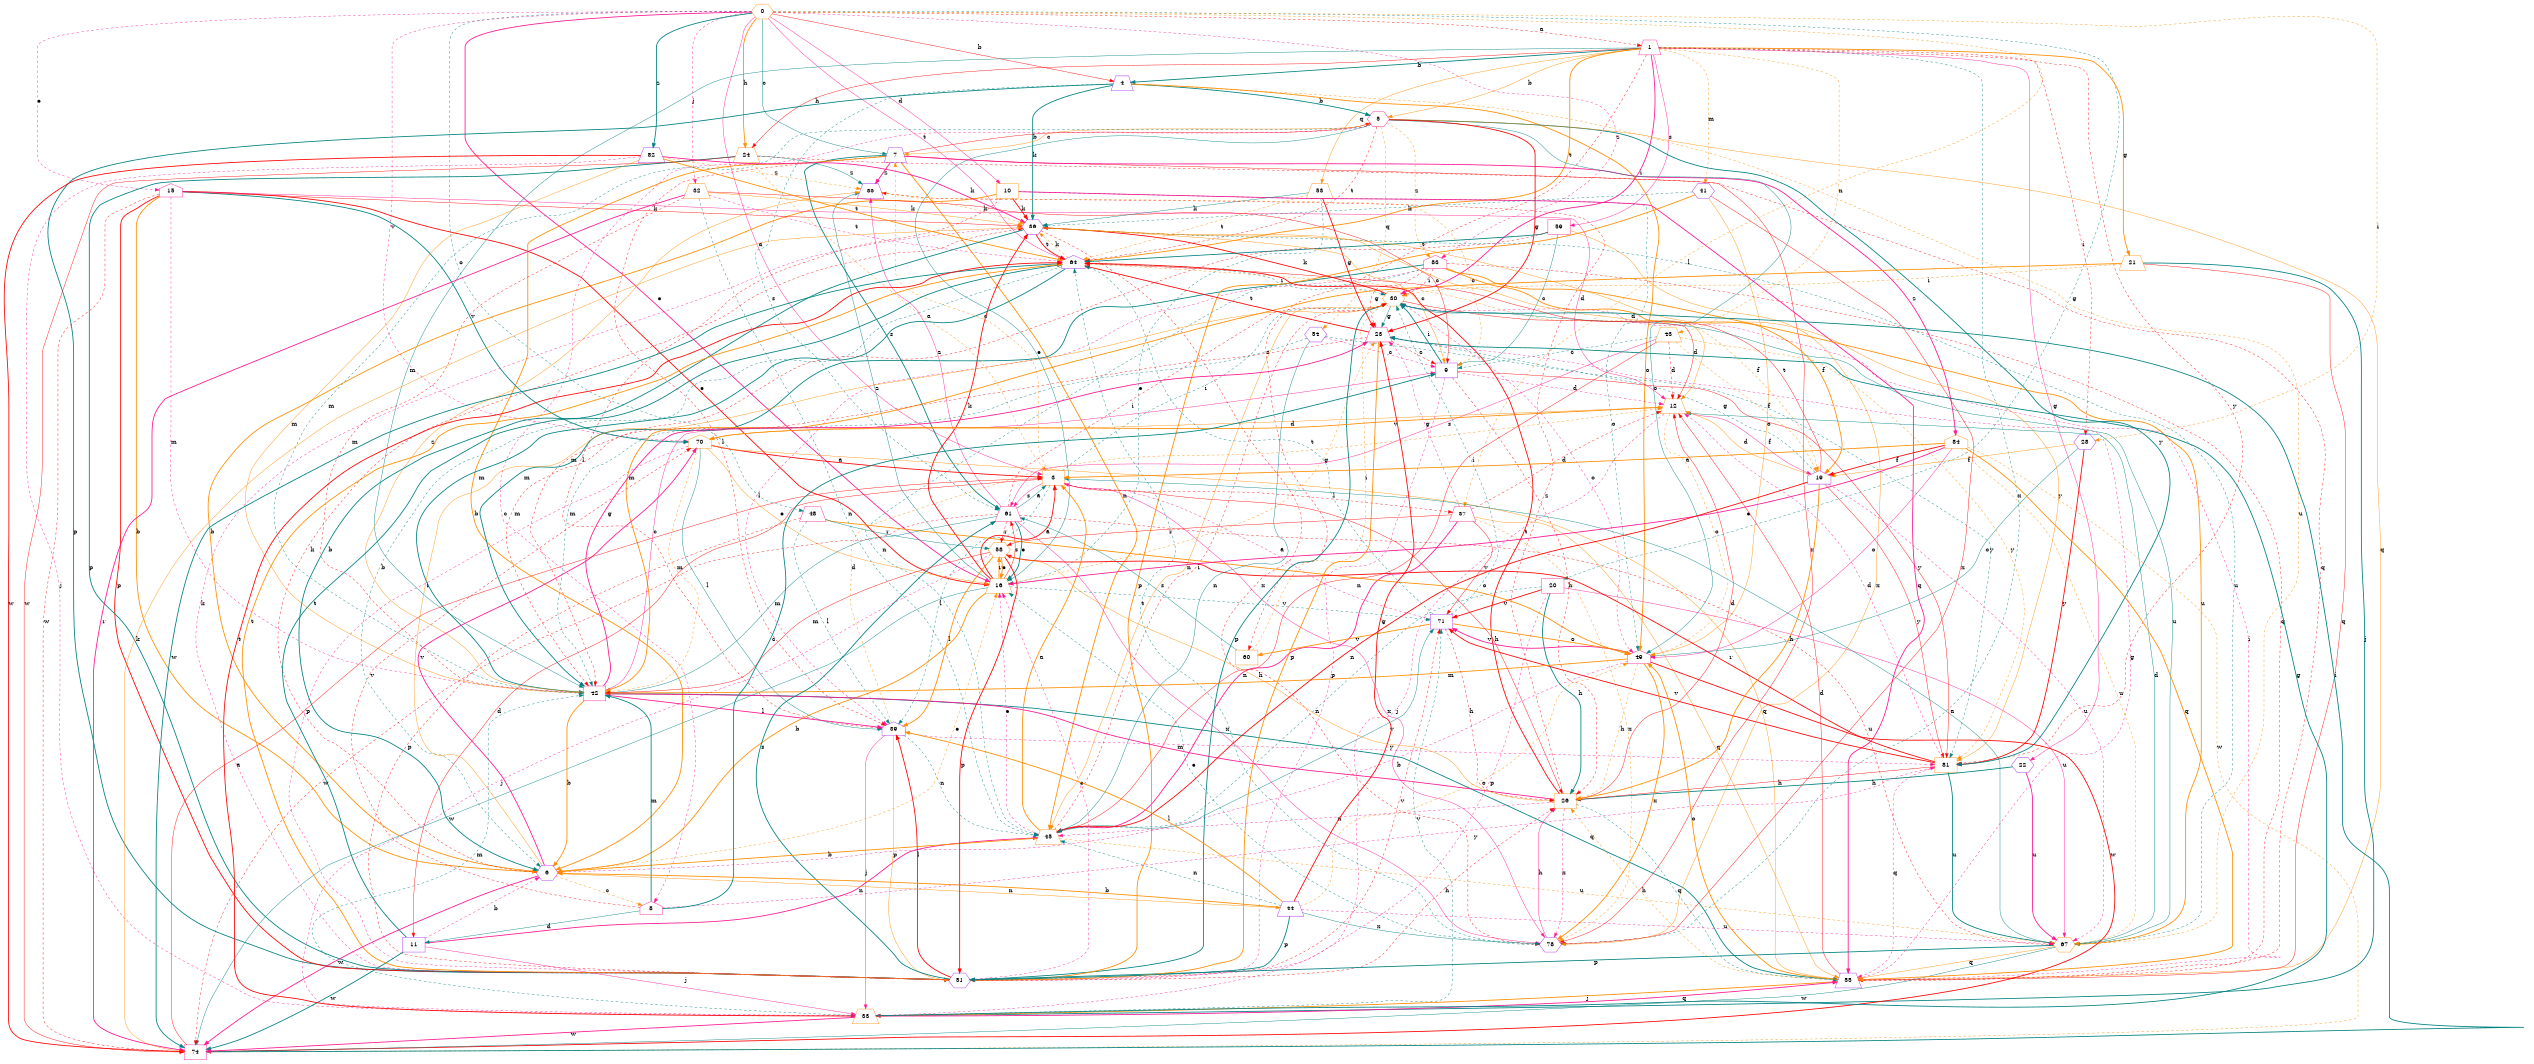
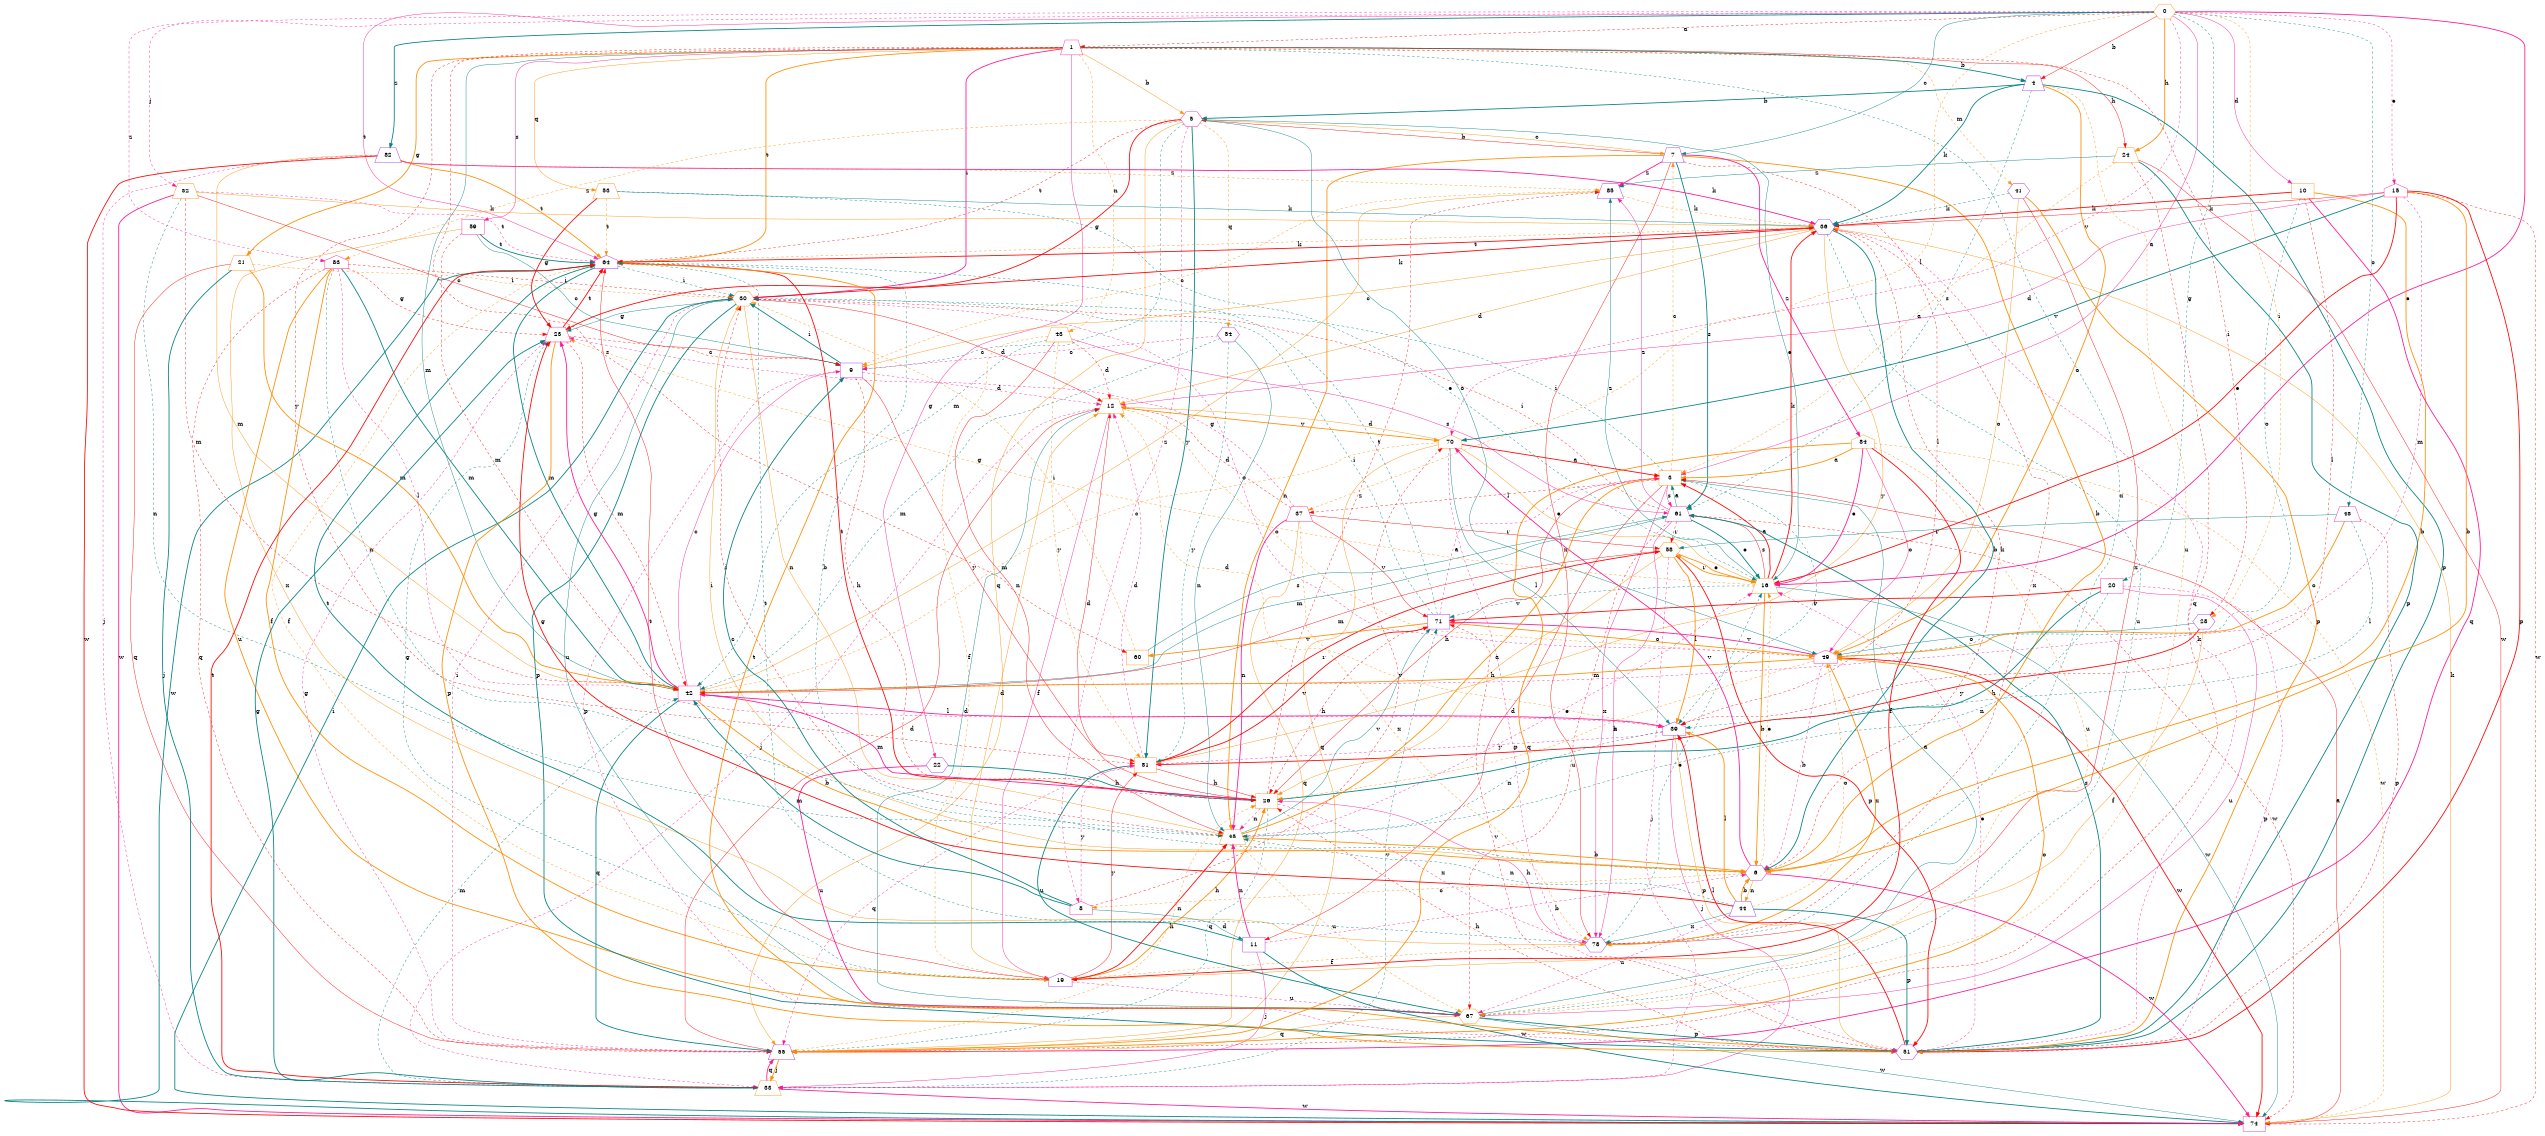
  strict digraph {
    node [color=darkorange shape=trapezium]
    edge [color=darkorange style=dashed]
    0 [shape=hexagon]
    1 [color=deeppink]
    3 [shape=box]
    4 [color=purple]
    7 [color=purple]
    10 [shape=box]
    15 [color=deeppink shape=house]
    16
    20 [color=deeppink shape=box]
    24
    28 [color=purple shape=hexagon]
    32
    37 [color=deeppink]
    48 [color=deeppink]
    64 [color=purple shape=house]
    70 [shape=house]
    82 [color=purple]
    83 [color=deeppink shape=house]
    5 [color=deeppink shape=hexagon]
    21
    22 [color=purple shape=hexagon]
    30 [shape=hexagon]
    41 [color=purple shape=hexagon]
    42 [color=deeppink shape=box]
    43
    53
    59 [color=deeppink shape=box]
    60 [shape=box]
    78 [color=purple shape=hexagon]
    81 [shape=box]
    11 [color=purple shape=box]
    26 [shape=box]
    39 [color=purple shape=house]
    61 [color=deeppink]
    36 [color=purple shape=hexagon]
    49 [color=deeppink shape=house]
    51 [color=purple shape=hexagon]
    67 [shape=hexagon]
    6 [color=purple shape=hexagon]
    45
    84 [shape=house]
    85 [color=purple]
    55 [color=purple]
    74 [color=deeppink shape=box]
    12
    58 [shape=hexagon]
    23 [color=deeppink]
    71 [color=purple shape=box]
    19 [color=purple shape=house]
    9 [color=purple shape=box]
    33
    8 [color=deeppink shape=house]
    54 [color=purple shape=hexagon]
    44 [color=purple]
    0 -> 1 [color=red label=a]
    0 -> 3 [color=deeppink label=a style=solid]
    0 -> 4 [color=red label=b style=solid]
    0 -> 7 [color=teal label=c style=solid]
    0 -> 10 [color=deeppink label=d style=solid]
    0 -> 15 [color=deeppink label=e]
    0 -> 16 [color=deeppink label=e style=bold]
    0 -> 20 [color=teal label=g]
    0 -> 24 [label=h style=bold]
    0 -> 28 [label=i]
    0 -> 32 [color=deeppink label=j]
    0 -> 37 [label=l]
    0 -> 48 [color=teal label=o]
    0 -> 64 [color=deeppink label=t style=solid]
    0 -> 70 [color=deeppink label=v]
    0 -> 82 [color=teal label=z style=bold]
    0 -> 83 [color=deeppink label=z]
    1 -> 4 [color=teal label=b style=bold]
    1 -> 24 [color=red label=h style=solid]
    1 -> 28 [color=red label=i]
    1 -> 64 [label=t style=bold]
    1 -> 5 [label=b style=solid]
    1 -> 21 [label=g style=bold]
    1 -> 22 [color=deeppink label=g style=solid]
    1 -> 30 [color=deeppink label=i style=bold]
    1 -> 41 [label=m]
    1 -> 42 [color=teal label=m style=solid]
    1 -> 43 [label=n]
    1 -> 53 [label=q style=solid]
    1 -> 59 [color=deeppink label=s style=solid]
    1 -> 60 [color=red label=s]
    1 -> 78 [color=teal label=x]
    1 -> 81 [color=red label=y]
    3 -> 7 [label=c]
    3 -> 37 [color=red label=l]
    3 -> 30 [color=teal label=i]
    3 -> 78 [color=deeppink label=x style=solid]
    3 -> 11 [color=red label=d style=solid]
    3 -> 26 [color=red label=h style=solid]
    3 -> 39 [color=teal label=l]
    3 -> 61 [color=deeppink label=s style=solid]
    4 -> 5 [color=teal label=b style=bold]
    4 -> 61 [color=teal label=s]
    4 -> 36 [color=teal label=k style=bold]
    4 -> 49 [label=o style=bold]
    4 -> 51 [color=teal label=p style=bold]
    4 -> 67 [label=u]
    7 -> 5 [color=red label=b style=solid]
    7 -> 78 [color=red label=x style=solid]
    7 -> 39 [color=red label=l]
    7 -> 61 [color=teal label=s style=bold]
    7 -> 6 [label=b style=bold]
    7 -> 45 [label=n style=bold]
    7 -> 84 [color=deeppink label=z style=bold]
    7 -> 85 [color=deeppink label=z style=bold]
    10 -> 39 [color=red label=l]
    10 -> 36 [color=red label=k style=bold]
    10 -> 49 [color=teal label=o]
    10 -> 6 [label=b style=bold]
    10 -> 55 [color=deeppink label=q style=bold]
    15 -> 16 [color=red label=e style=bold]
    15 -> 70 [color=teal label=v style=bold]
    15 -> 42 [color=deeppink label=m]
    15 -> 36 [color=red label=k style=solid]
    15 -> 51 [color=red label=p style=bold]
    15 -> 6 [label=b style=bold]
    15 -> 74 [color=red label=w]
    15 -> 12 [color=deeppink label=d style=solid]
    16 -> 3 [color=red label=a style=bold]
    16 -> 61 [color=red label=s style=solid]
    16 -> 36 [color=red label=k style=bold]
    16 -> 6 [label=b style=bold]
    16 -> 85 [color=teal label=z style=solid]
    16 -> 74 [color=teal label=w style=solid]
    16 -> 58 [label=r style=bold]
    16 -> 23 [label=g]
    16 -> 71 [color=teal label=v]
    20 -> 26 [color=teal label=h style=bold]
    20 -> 51 [color=deeppink label=p]
    20 -> 67 [color=deeppink label=u style=solid]
    20 -> 45 [color=teal label=n]
    20 -> 71 [color=red label=v style=bold]
    24 -> 3 [label=a]
    24 -> 51 [color=teal label=p style=bold]
    24 -> 85 [color=teal label=z style=solid]
    24 -> 55 [color=red label=q]
    24 -> 74 [color=red label=w style=solid]
    28 -> 81 [color=red label=y style=bold]
    28 -> 49 [color=teal label=o style=solid]
    28 -> 19 [label=f style=solid]
    32 -> 64 [color=deeppink label=t]
    32 -> 42 [color=red label=m]
    32 -> 36 [label=k style=solid]
    32 -> 45 [color=teal label=n]
-   32 -> 74 [color=deeppink label=r style=bold]
+   32 -> 74 [color=deeppink label=w style=bold]
    32 -> 9 [color=red label=c style=solid]
    37 -> 78 [label=x]
    37 -> 45 [color=deeppink label=n style=bold]
    37 -> 55 [label=q style=solid]
    37 -> 12 [color=red label=d]
    37 -> 58 [color=red label=r style=solid]
    37 -> 23 [color=deeppink label=g]
    37 -> 71 [color=red label=v style=solid]
    48 -> 39 [color=teal label=l]
    48 -> 49 [label=o style=bold]
    48 -> 51 [color=red label=p]
    48 -> 58 [color=teal label=r style=solid]
    64 -> 30 [color=teal label=i]
    64 -> 42 [color=teal label=m style=bold]
    64 -> 36 [label=k]
    64 -> 6 [color=teal label=b]
    64 -> 74 [color=teal label=w style=bold]
    64 -> 19 [label=f]
    70 -> 3 [color=red label=a style=bold]
    70 -> 16 [label=e style=solid]
    70 -> 42 [label=m]
    70 -> 39 [color=teal label=l style=solid]
    70 -> 51 [color=deeppink label=p]
    70 -> 55 [label=q style=solid]
    70 -> 12 [label=d style=solid]
    82 -> 64 [label=t style=bold]
    82 -> 42 [label=m style=solid]
    82 -> 36 [color=deeppink label=k style=bold]
    82 -> 85 [label=z]
    82 -> 74 [color=red label=w style=bold]
    82 -> 33 [color=deeppink label=j]
    83 -> 30 [color=red label=i]
    83 -> 42 [color=teal label=m style=bold]
    83 -> 39 [color=deeppink label=l]
    83 -> 67 [label=u style=bold]
    83 -> 45 [color=teal label=n]
    83 -> 55 [color=red label=q]
    83 -> 23 [color=red label=g]
    83 -> 19 [label=f style=bold]
    5 -> 7 [label=c style=solid]
    5 -> 16 [color=teal label=e style=solid]
    5 -> 64 [color=red label=t]
    5 -> 83 [label=z]
    5 -> 42 [color=teal label=m]
    5 -> 81 [color=teal label=y style=bold]
    5 -> 49 [color=teal label=o style=solid]
    5 -> 55 [label=q style=solid]
    5 -> 23 [color=red label=g style=bold]
    5 -> 8 [color=deeppink label=c]
    5 -> 54 [label=q]
    21 -> 30 [label=i]
    21 -> 42 [label=m style=bold]
    21 -> 55 [color=red label=q style=solid]
    21 -> 33 [color=teal label=j style=bold]
    22 -> 26 [color=teal label=h style=bold]
    22 -> 67 [color=deeppink label=u style=bold]
    30 -> 36 [color=red label=k style=bold]
    30 -> 49 [color=deeppink label=o]
    30 -> 51 [color=teal label=p style=bold]
    30 -> 67 [color=teal label=u style=solid]
    30 -> 45 [label=n style=solid]
    30 -> 12 [color=red label=d style=solid]
    30 -> 23 [color=teal label=g style=solid]
    41 -> 78 [color=red label=x style=solid]
    41 -> 36 [color=teal label=k]
    41 -> 49 [label=o style=solid]
    41 -> 51 [label=p style=bold]
    42 -> 39 [color=deeppink label=l style=bold]
    42 -> 6 [label=b style=bold]
    42 -> 85 [label=z style=solid]
    42 -> 55 [color=teal label=q style=bold]
    42 -> 23 [color=deeppink label=g style=bold]
    42 -> 9 [color=deeppink label=c style=solid]
    43 -> 81 [label=y]
    43 -> 61 [color=deeppink label=s style=solid]
    43 -> 45 [color=red label=n style=solid]
    43 -> 12 [color=red label=d]
    43 -> 19 [label=f]
    43 -> 9 [color=teal label=c]
    53 -> 16 [color=teal label=e]
    53 -> 64 [label=t]
    53 -> 36 [color=teal label=k style=solid]
    53 -> 23 [color=red label=g style=bold]
    59 -> 64 [color=teal label=t style=bold]
    59 -> 42 [color=red label=m]
    59 -> 78 [label=x style=solid]
    59 -> 9 [color=teal label=c style=solid]
    60 -> 30 [label=i]
    60 -> 61 [color=teal label=s style=solid]
    78 -> 16 [color=teal label=e]
    78 -> 64 [color=teal label=t]
    78 -> 26 [color=deeppink label=h style=solid]
+   78 -> 19 [label=f]
    81 -> 26 [color=red label=h style=solid]
    81 -> 67 [color=teal label=u style=bold]
    81 -> 55 [color=deeppink label=q]
    81 -> 12 [color=deeppink label=d]
    81 -> 58 [color=red label=r style=bold]
    81 -> 71 [color=red label=v style=bold]
    11 -> 64 [color=teal label=t style=bold]
    11 -> 6 [color=deeppink label=b]
    11 -> 45 [color=deeppink label=n style=bold]
    11 -> 74 [color=teal label=w style=bold]
    11 -> 33 [color=deeppink label=j style=solid]
    26 -> 64 [color=red label=t style=bold]
    26 -> 42 [color=deeppink label=m style=bold]
    26 -> 78 [color=deeppink label=x]
    26 -> 45 [color=deeppink label=n]
    26 -> 85 [color=red label=z]
    26 -> 55 [color=teal label=q]
    26 -> 12 [color=red label=d style=solid]
    39 -> 81 [color=deeppink label=y]
    39 -> 51 [label=p style=solid]
    39 -> 45 [color=teal label=n]
    39 -> 12 [label=d]
    39 -> 33 [color=deeppink label=j style=solid]
    61 -> 3 [color=teal label=a style=solid]
    61 -> 16 [color=teal label=e style=bold]
    61 -> 30 [color=red label=i]
    61 -> 42 [color=teal label=m style=solid]
    61 -> 78 [color=deeppink label=x style=solid]
    61 -> 67 [color=red label=u]
    61 -> 85 [color=deeppink label=z style=solid]
    61 -> 74 [color=red label=w]
    61 -> 58 [color=red label=r]
    36 -> 64 [color=red label=t style=bold]
    36 -> 78 [color=red label=x]
    36 -> 81 [label=y style=solid]
    36 -> 67 [color=teal label=u]
    36 -> 6 [color=teal label=b style=bold]
    36 -> 12 [label=d style=solid]
    36 -> 9 [label=c style=solid]
    49 -> 42 [label=m style=bold]
    49 -> 78 [label=x style=bold]
    49 -> 26 [label=h]
    49 -> 6 [color=deeppink label=b]
    49 -> 74 [color=red label=w style=bold]
    49 -> 71 [color=deeppink label=v style=bold]
    51 -> 16 [color=deeppink label=e]
    51 -> 64 [label=t style=bold]
    51 -> 26 [color=red label=h]
    51 -> 39 [color=red label=l style=bold]
    51 -> 61 [color=teal label=s style=bold]
    51 -> 36 [color=deeppink label=k]
    51 -> 71 [color=red label=v]
    67 -> 3 [color=teal label=a style=solid]
    67 -> 51 [color=teal label=p style=bold]
    67 -> 55 [label=q style=solid]
    67 -> 74 [color=teal label=w style=solid]
    67 -> 12 [color=teal label=d style=solid]
    6 -> 16 [label=e]
    6 -> 70 [color=deeppink label=v style=bold]
    6 -> 30 [label=i style=solid]
    6 -> 36 [color=red label=k]
    6 -> 74 [color=deeppink label=w style=bold]
    6 -> 8 [label=c]
    6 -> 44 [label=n style=solid]
    45 -> 3 [label=a style=bold]
    45 -> 16 [color=deeppink label=e]
    45 -> 30 [color=red label=i]
    45 -> 67 [label=u]
    45 -> 6 [label=b style=bold]
    45 -> 71 [color=teal label=v style=solid]
    84 -> 3 [label=a style=bold]
    84 -> 16 [color=deeppink label=e style=bold]
    84 -> 49 [color=deeppink label=o style=solid]
    84 -> 67 [label=u]
    84 -> 55 [label=q style=bold]
    84 -> 74 [label=w]
    84 -> 19 [color=red label=f style=bold]
    85 -> 36 [label=k]
    85 -> 9 [label=c]
    55 -> 30 [color=deeppink label=i]
    55 -> 26 [label=h]
    55 -> 49 [label=o style=bold]
    55 -> 12 [color=red label=d style=solid]
    55 -> 23 [color=deeppink label=g]
    55 -> 33 [label=j style=bold]
    74 -> 3 [color=red label=a style=solid]
    74 -> 30 [color=teal label=i style=bold]
    74 -> 36 [label=k style=solid]
    12 -> 70 [label=v style=bold]
    12 -> 49 [label=o]
    12 -> 19 [color=deeppink label=f style=solid]
    12 -> 33 [color=deeppink label=j]
    58 -> 16 [label=e style=bold]
    58 -> 42 [color=red label=m style=solid]
    58 -> 26 [label=h style=solid]
    58 -> 39 [label=l style=bold]
    58 -> 51 [color=red label=p style=bold]
    58 -> 33 [color=deeppink label=j]
    23 -> 64 [color=red label=t style=bold]
    23 -> 42 [color=red label=m]
    23 -> 51 [label=p style=bold]
    23 -> 9 [color=red label=c]
    71 -> 3 [color=deeppink label=a]
    71 -> 64 [color=teal label=t]
    71 -> 30 [color=teal label=i]
    71 -> 60 [label=v style=bold]
    71 -> 26 [color=red label=h]
    71 -> 49 [label=o style=bold]
    19 -> 64 [color=red label=t style=solid]
    19 -> 81 [color=red label=y style=solid]
    19 -> 26 [label=h style=bold]
    19 -> 67 [color=deeppink label=u]
    19 -> 45 [color=red label=n style=bold]
    19 -> 12 [label=d style=solid]
    19 -> 23 [color=teal label=g]
    9 -> 30 [color=teal label=i style=bold]
    9 -> 81 [color=red label=y style=solid]
    9 -> 26 [color=red label=h]
    9 -> 51 [color=deeppink label=p]
    9 -> 12 [color=deeppink label=d]
    33 -> 64 [color=red label=t style=bold]
    33 -> 42 [color=teal label=m]
    33 -> 55 [color=deeppink label=q style=bold]
    33 -> 74 [color=deeppink label=w style=bold]
    33 -> 23 [color=teal label=g style=bold]
    33 -> 71 [color=teal label=v]
    8 -> 70 [color=red label=v]
    8 -> 42 [color=teal label=m style=bold]
    8 -> 81 [color=deeppink label=y]
    8 -> 11 [color=teal label=d style=solid]
    8 -> 9 [color=teal label=c style=bold]
    54 -> 42 [color=teal label=m]
    54 -> 81 [color=teal label=y]
    54 -> 45 [color=teal label=n style=solid]
    54 -> 9 [color=deeppink label=c]
    44 -> 78 [color=teal label=x style=solid]
    44 -> 39 [label=l style=bold]
    44 -> 49 [label=o]
    44 -> 51 [color=teal label=p style=bold]
    44 -> 67 [color=deeppink label=u]
    44 -> 6 [label=b style=bold]
    44 -> 45 [color=teal label=n]
    44 -> 23 [color=red label=g style=bold]
  }
